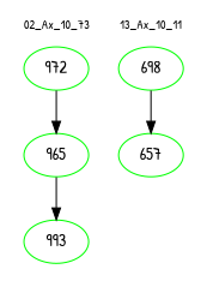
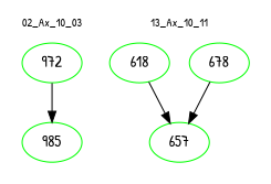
  digraph {
    fontname="Patrick Hand"
    node [color=green fontname="Patrick Hand"]
    edge [color=black fontname="Patrick Hand"]
    n1 [label=972]
-   n2 [label=965]
-   n3 [label=993]
+   n2 [label=985]
+   n4 [label=678]
    n5 [label=657]
-   n6 [label=698]
+   n6 [label=618]
    subgraph cluster_1 {
      color=white
      fontsize=10
-     label="02_Ax_10_73"
+     label="02_Ax_10_03"
      n1
      n2
-     n3
    }
    subgraph cluster_2 {
      color=white
      fontsize=10
      label="13_Ax_10_11"
+     n4
      n5
      n6
    }
    n1 -> n2
-   n2 -> n3
+   n4 -> n5
    n6 -> n5
  }
